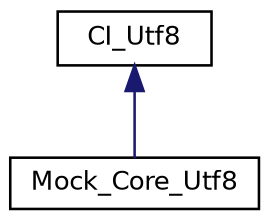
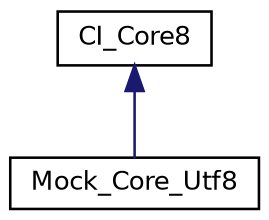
  digraph {
    rankdir=TB
    node [color=black fillcolor=white fontname=Helvetica fontsize=10 shape=record style=filled]
-   n1 [height=0.2 label=CI_Utf8 width=0.4]
+   n1 [height=0.2 label=CI_Core8 width=0.4]
    n2 [height=0.2 label=Mock_Core_Utf8 width=0.4]
    n1 -> n2 [color=midnightblue dir=back fontname=Helvetica fontsize=10 labelfontname=Helvetica labelfontsize=10 style=solid]
  }
